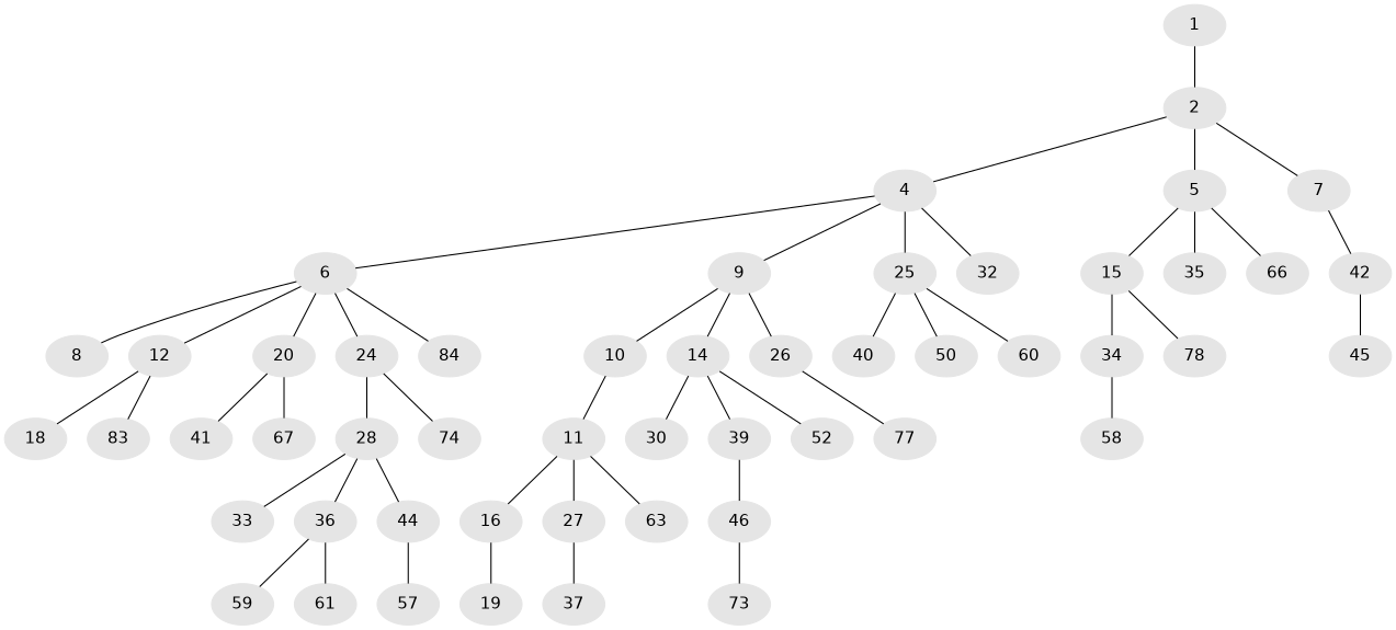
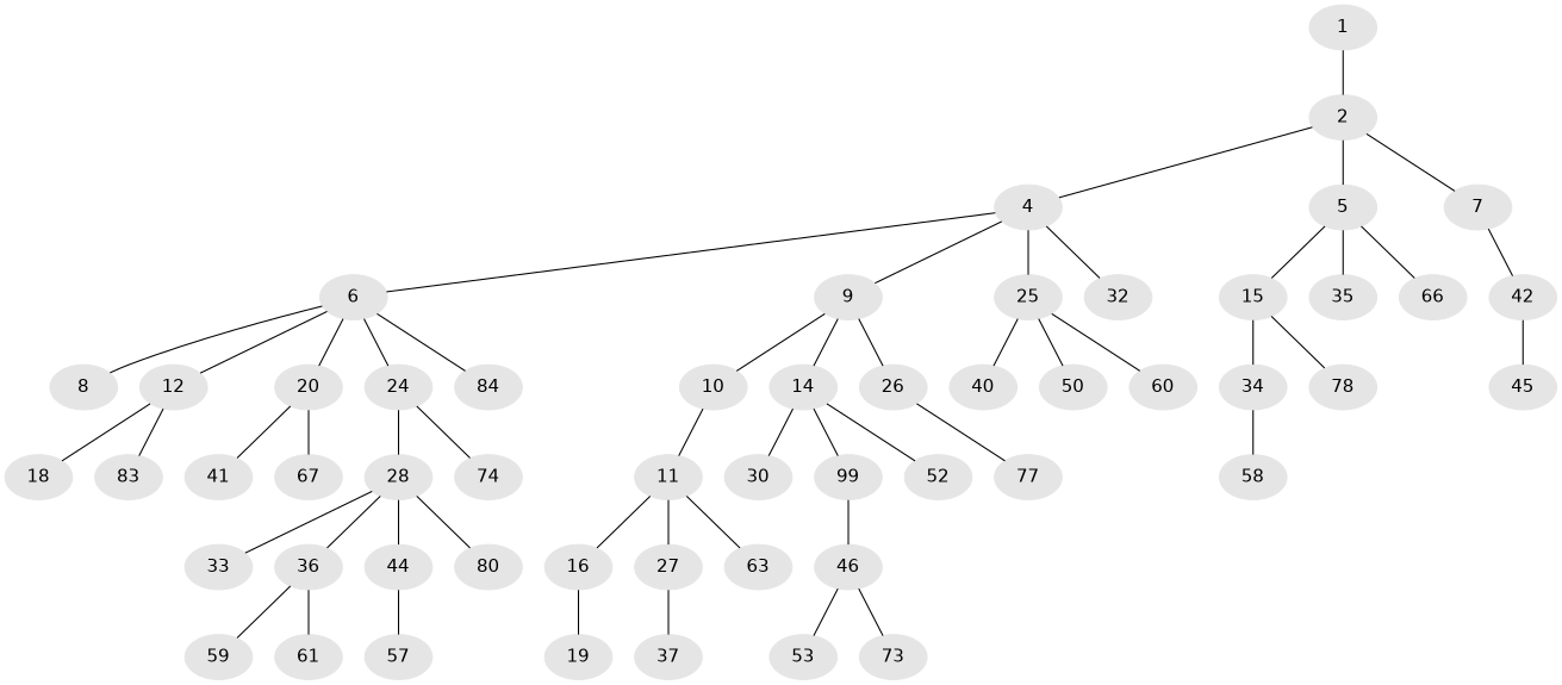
  graph {
    fontname="DejaVu Sans"
    node [color=gray90 fontname="DejaVu Sans" style=filled]
    edge [fontname="DejaVu Sans"]
    1 [super="+21"]
    2 [super="+3"]
    4 [super="+13"]
    5 [super="+82"]
    7
    6 [super="+17"]
    9 [super="+64"]
    25 [super="+38"]
    32
    15 [super="+75"]
    35 [super="+43"]
    n12 [label=66 super="+68"]
    42 [super="+48"]
    8
    12 [super="+56"]
    20 [super="+54"]
    24 [super="+65"]
    84
    10
    14 [super="+23"]
    26 [super="+31"]
    40 [super="+76"]
    50 [super="+79"]
    60
    34 [super="+66"]
    78
    18
    83
    41
    67
    28 [super="+29"]
    74
    n33 [label=45]
    11 [super="+22"]
    30 [super="+55"]
-   39
+   39 [label=99]
    52 [super="+71"]
    77
    16
    27
    63
    19 [super="+47"]
    37 [super="+70"]
    46 [super="+69"]
    58 [super="+81"]
    33
    36 [super="+51"]
    44 [super="+45"]
+   80
    59
    61
    57
+   53
    73
    1 -- 2
    2 -- 4
    2 -- 5
    2 -- 7
    4 -- 6
    4 -- 9
    4 -- 25
    4 -- 32
    5 -- 15
    5 -- 35
    5 -- n12
    7 -- 42
    6 -- 8
    6 -- 12
    6 -- 20
    6 -- 24
    6 -- 84
    9 -- 10
    9 -- 14
    9 -- 26
    25 -- 40
    25 -- 50
    25 -- 60
    15 -- 34
    15 -- 78
    42 -- n33
    12 -- 18
    12 -- 83
    20 -- 41
    20 -- 67
    24 -- 28
    24 -- 74
    10 -- 11
    14 -- 30
    14 -- 39
    14 -- 52
    26 -- 77
    34 -- 58
    28 -- 33
    28 -- 36
    28 -- 44
+   28 -- 80
    11 -- 16
    11 -- 27
    11 -- 63
    39 -- 46
    16 -- 19
    27 -- 37
+   46 -- 53
    46 -- 73
    36 -- 59
    36 -- 61
    44 -- 57
  }
